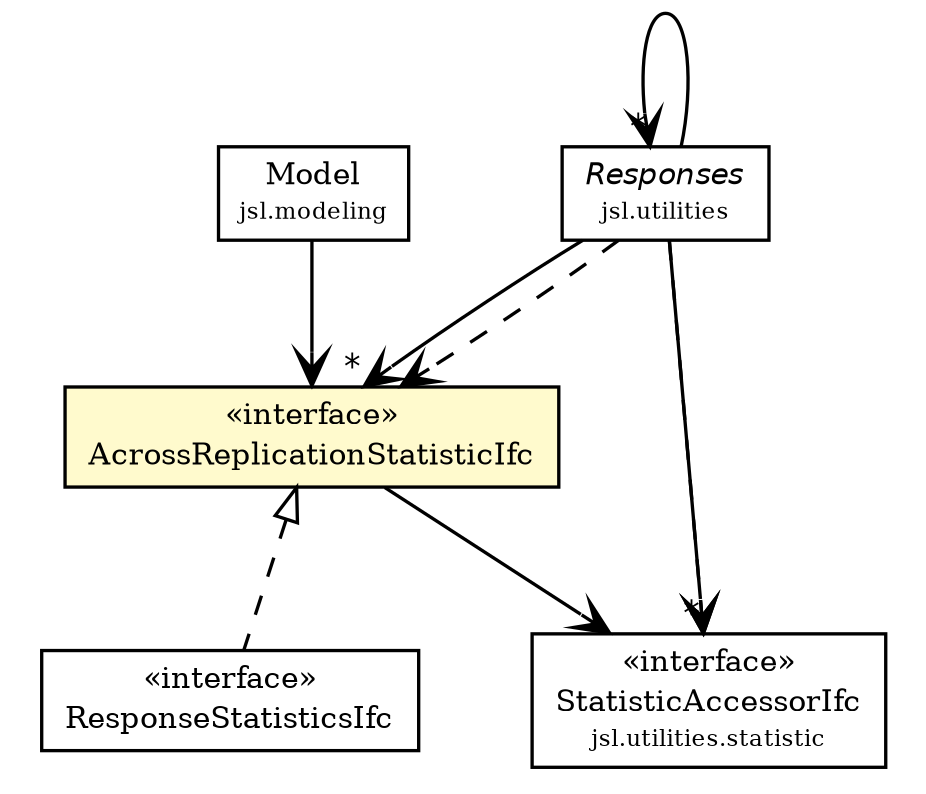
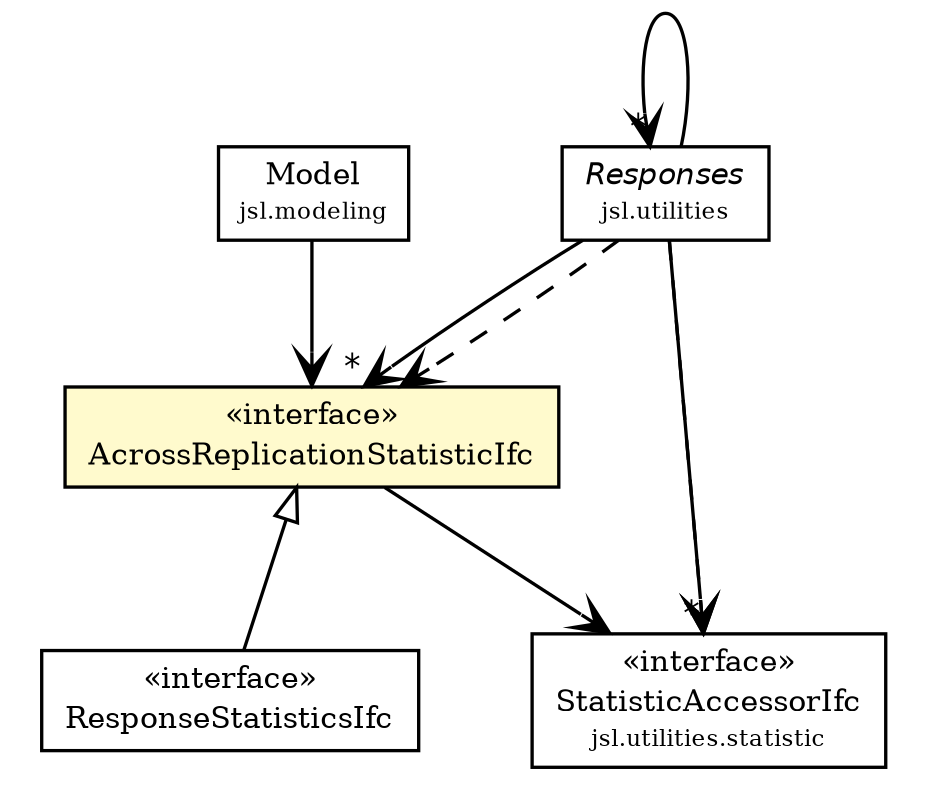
  digraph {
    fontname="DejaVu Serif"
    nodesep=0.25
    ranksep=0.5
    node [fontcolor=black fontname="DejaVu Serif" fontsize=9.0 shape=plaintext]
    edge [arrowhead=open color=black fontcolor=black fontname="DejaVu Serif" fontsize=10.0 headport=p labelfontname=Helvetica labelfontsize=10 tailport=p]
    n1 [label=<<table title="jsl.modeling.Model" border="0" cellborder="1" cellspacing="0" cellpadding="2" port="p" href="../../Model.html"> 		<tr><td><table border="0" cellspacing="0" cellpadding="1"> <tr><td align="center" balign="center"> Model </td></tr> <tr><td align="center" balign="center"><font point-size="7.0"> jsl.modeling </font></td></tr> 		</table></td></tr> 		</table>>]
    n2 [label=<<table title="jsl.modeling.elements.variable.AcrossReplicationStatisticIfc" border="0" cellborder="1" cellspacing="0" cellpadding="2" port="p" bgcolor="lemonChiffon" href="./AcrossReplicationStatisticIfc.html"> 		<tr><td><table border="0" cellspacing="0" cellpadding="1"> <tr><td align="center" balign="center"> &#171;interface&#187; </td></tr> <tr><td align="center" balign="center"> AcrossReplicationStatisticIfc </td></tr> 		</table></td></tr> 		</table>>]
    n3 [label=<<table title="jsl.modeling.elements.variable.ResponseStatisticsIfc" border="0" cellborder="1" cellspacing="0" cellpadding="2" port="p" href="./ResponseStatisticsIfc.html"> 		<tr><td><table border="0" cellspacing="0" cellpadding="1"> <tr><td align="center" balign="center"> &#171;interface&#187; </td></tr> <tr><td align="center" balign="center"> ResponseStatisticsIfc </td></tr> 		</table></td></tr> 		</table>>]
    n4 [label=<<table title="jsl.utilities.statistic.StatisticAccessorIfc" border="0" cellborder="1" cellspacing="0" cellpadding="2" port="p" href="../../../utilities/statistic/StatisticAccessorIfc.html"> 		<tr><td><table border="0" cellspacing="0" cellpadding="1"> <tr><td align="center" balign="center"> &#171;interface&#187; </td></tr> <tr><td align="center" balign="center"> StatisticAccessorIfc </td></tr> <tr><td align="center" balign="center"><font point-size="7.0"> jsl.utilities.statistic </font></td></tr> 		</table></td></tr> 		</table>>]
    n5 [label=<<table title="jsl.utilities.Responses" border="0" cellborder="1" cellspacing="0" cellpadding="2" port="p" href="../../../utilities/Responses.html"> 		<tr><td><table border="0" cellspacing="0" cellpadding="1"> <tr><td align="center" balign="center"><font face="Helvetica-Oblique"> Responses </font></td></tr> <tr><td align="center" balign="center"><font point-size="7.0"> jsl.utilities </font></td></tr> 		</table></td></tr> 		</table>>]
    n1 -> n2 [style=solid]
-   n2 -> n3 [arrowtail=empty dir=back fontsize=10 style=dashed arrowhead="" color="" fontcolor=""]
+   n2 -> n3 [arrowtail=empty dir=back fontsize=10 style=solid arrowhead="" color="" fontcolor=""]
    n2 -> n4 [style=solid]
    n5 -> n2 [headlabel="*"]
    n5 -> n2 [style=dashed]
    n5 -> n4 [headlabel="*"]
    n5 -> n4 [style=dashed]
    n5 -> n5 [headlabel="*"]
  }
